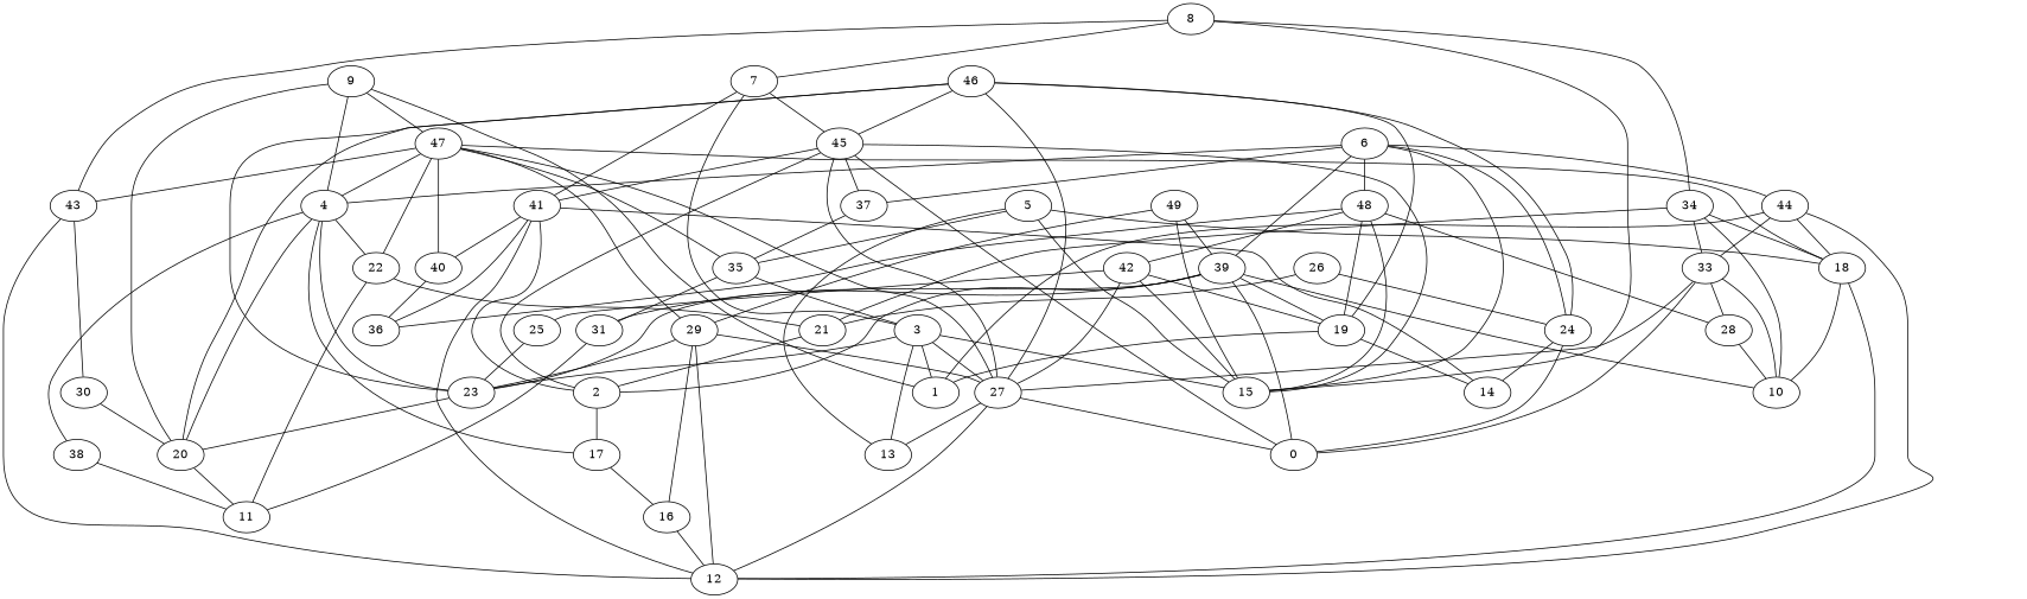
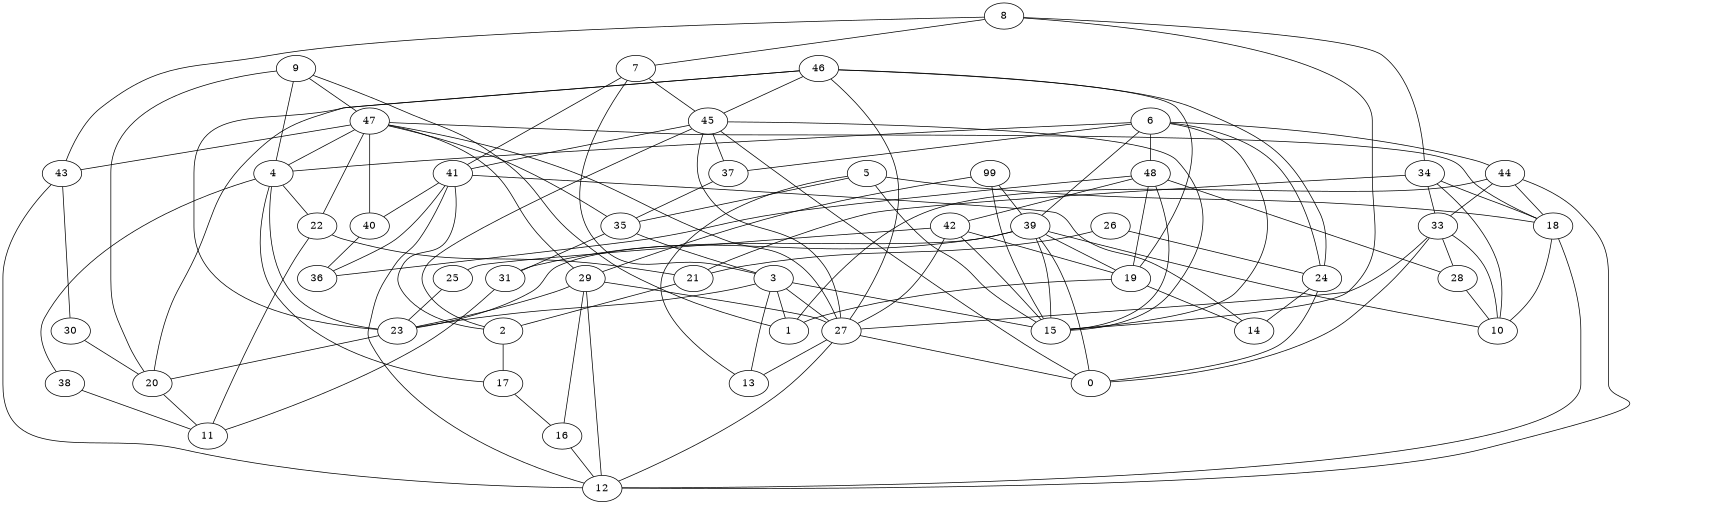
  digraph {
    edge [color=black dir=none]
    25
    23
    20
    2
    17
    16
    21
    41
    36
    12
    40
    14
    28
    10
    9
    4
    47
    1
    11
    38
    22
    18
    43
    29
    27
    35
    34
    33
    5
    13
    15
    8
    7
    30
    42
    19
-   49
+   49 [label=99]
    39
    0
    31
    3
    45
    37
    6
    44
    24
    48
    46
    26
    subgraph sub_1 {
      25
      23
      20
      2
      17
      16
      21
      41
      36
      12
      40
      14
      28
      10
      9
      4
      47
      1
      11
      38
      22
      18
      43
      29
      27
      35
      34
      33
      5
      13
      15
      8
      7
      30
      42
      19
      49
      39
      0
      31
      3
      45
      37
      6
      44
      24
      48
      46
      26
    }
    25 -> 23
    23 -> 20
    20 -> 11
    2 -> 17
    17 -> 16
    16 -> 12
    21 -> 2
    41 -> 2
    41 -> 36
    41 -> 12
    41 -> 40
    41 -> 14
    40 -> 36
    28 -> 10
    9 -> 20
    9 -> 4
    9 -> 47
    9 -> 1
    4 -> 23
-   4 -> 20
    4 -> 17
    4 -> 38
    4 -> 22
    47 -> 40
    47 -> 4
    47 -> 22
    47 -> 18
    47 -> 43
    47 -> 29
    47 -> 27
    47 -> 35
    38 -> 11
    22 -> 21
    22 -> 11
    18 -> 12
    18 -> 10
    43 -> 12
    43 -> 30
    29 -> 23
    29 -> 16
    29 -> 12
    29 -> 27
    27 -> 12
    27 -> 13
    27 -> 0
    35 -> 31
    35 -> 3
    34 -> 21
    34 -> 10
    34 -> 18
    34 -> 33
    33 -> 28
    33 -> 10
    33 -> 27
    33 -> 0
    5 -> 18
    5 -> 35
    5 -> 13
    5 -> 15
    8 -> 43
    8 -> 34
    8 -> 15
    8 -> 7
    7 -> 41
    7 -> 3
    7 -> 45
    30 -> 20
    42 -> 25
    42 -> 27
    42 -> 15
    42 -> 19
    19 -> 14
    19 -> 1
    49 -> 29
    49 -> 15
    49 -> 39
    39 -> 23
    39 -> 10
-   39 -> 2
+   39 -> 15
    39 -> 19
    39 -> 0
    39 -> 31
    31 -> 11
    3 -> 23
    3 -> 1
    3 -> 27
    3 -> 13
    3 -> 15
    45 -> 2
    45 -> 41
    45 -> 27
    45 -> 15
    45 -> 0
    45 -> 37
    37 -> 35
    6 -> 4
    6 -> 15
    6 -> 39
    6 -> 37
    6 -> 44
    6 -> 24
    6 -> 48
    44 -> 12
    44 -> 1
    44 -> 18
    44 -> 33
    24 -> 14
    24 -> 0
    48 -> 36
    48 -> 28
    48 -> 15
    48 -> 42
    48 -> 19
    46 -> 23
    46 -> 20
    46 -> 27
    46 -> 19
    46 -> 45
    46 -> 24
    26 -> 21
    26 -> 24
  }
